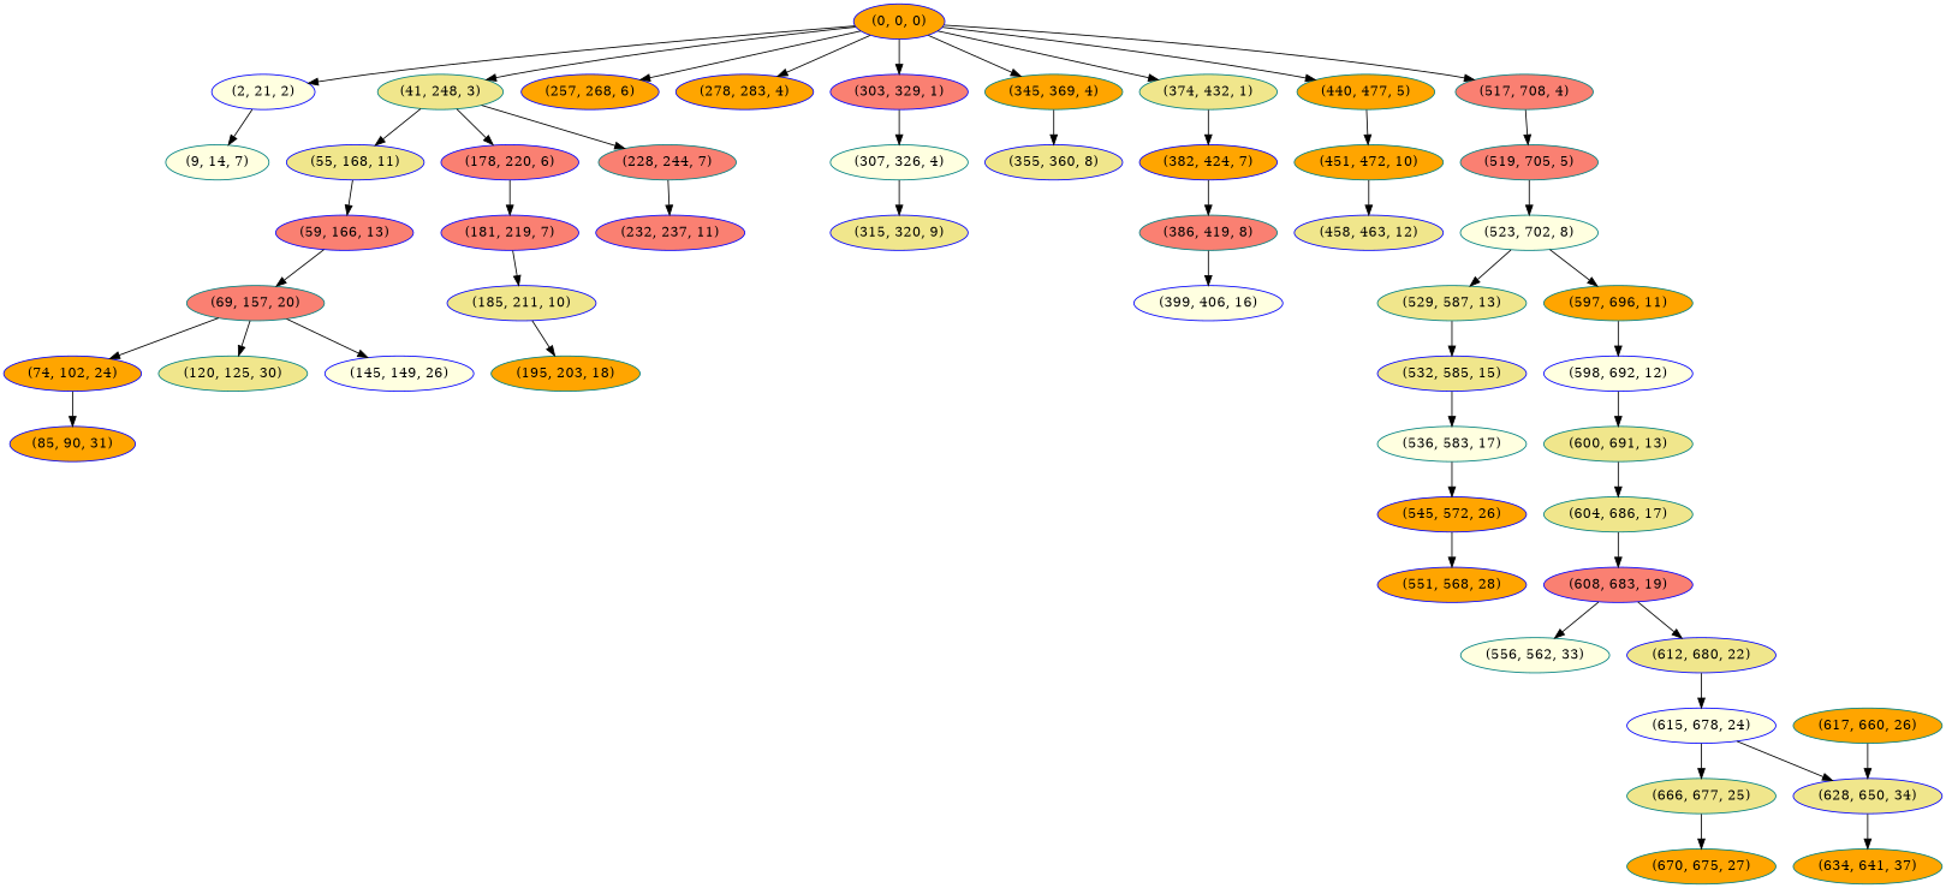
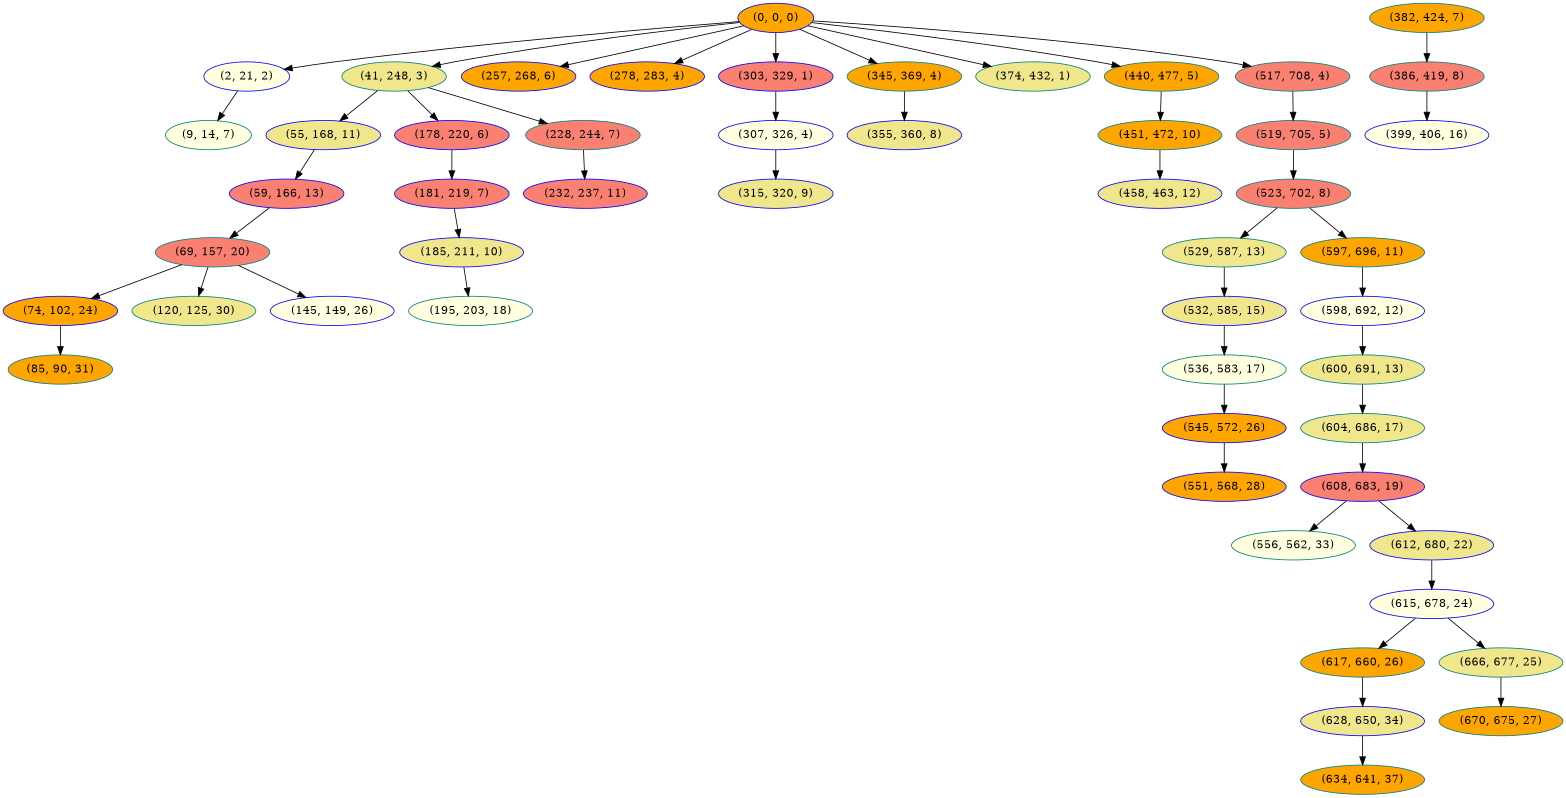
  digraph {
    node [color=blue fillcolor=orange style=filled]
    "(0, 0, 0)"
    "(2, 21, 2)" [fillcolor=lightyellow]
    "(41, 248, 3)" [color=teal fillcolor=khaki]
    "(257, 268, 6)"
    "(278, 283, 4)"
    "(303, 329, 1)" [fillcolor=salmon]
    "(345, 369, 4)" [color=teal]
    "(374, 432, 1)" [color=teal fillcolor=khaki]
    "(440, 477, 5)" [color=teal]
    "(517, 708, 4)" [color=teal fillcolor=salmon]
    "(9, 14, 7)" [color=teal fillcolor=lightyellow]
    "(55, 168, 11)" [fillcolor=khaki]
    "(178, 220, 6)" [fillcolor=salmon]
    "(228, 244, 7)" [color=teal fillcolor=salmon]
-   "(307, 326, 4)" [color=teal fillcolor=lightyellow]
+   "(307, 326, 4)" [fillcolor=lightyellow]
    "(355, 360, 8)" [fillcolor=khaki]
-   "(382, 424, 7)"
+   "(382, 424, 7)" [color=teal]
    "(451, 472, 10)" [color=teal]
    "(519, 705, 5)" [color=teal fillcolor=salmon]
    "(59, 166, 13)" [fillcolor=salmon]
    "(181, 219, 7)" [fillcolor=salmon]
    "(232, 237, 11)" [fillcolor=salmon]
    "(69, 157, 20)" [color=teal fillcolor=salmon]
    "(74, 102, 24)"
    "(120, 125, 30)" [color=teal fillcolor=khaki]
    "(145, 149, 26)" [fillcolor=lightyellow]
-   "(85, 90, 31)"
+   "(85, 90, 31)" [color=teal]
    "(185, 211, 10)" [fillcolor=khaki]
-   "(195, 203, 18)" [color=teal]
+   "(195, 203, 18)" [color=teal fillcolor=lightyellow]
    "(315, 320, 9)" [fillcolor=khaki]
    "(386, 419, 8)" [color=teal fillcolor=salmon]
    "(399, 406, 16)" [fillcolor=lightyellow]
    "(458, 463, 12)" [fillcolor=khaki]
-   "(523, 702, 8)" [color=teal fillcolor=lightyellow]
+   "(523, 702, 8)" [color=teal fillcolor=salmon]
    "(529, 587, 13)" [color=teal fillcolor=khaki]
    "(597, 696, 11)" [color=teal]
    "(532, 585, 15)" [fillcolor=khaki]
    "(598, 692, 12)" [fillcolor=lightyellow]
    "(536, 583, 17)" [color=teal fillcolor=lightyellow]
    "(545, 572, 26)"
    "(551, 568, 28)"
    "(556, 562, 33)" [color=teal fillcolor=lightyellow]
    "(600, 691, 13)" [color=teal fillcolor=khaki]
    "(604, 686, 17)" [color=teal fillcolor=khaki]
    "(608, 683, 19)" [fillcolor=salmon]
    "(612, 680, 22)" [fillcolor=khaki]
    "(615, 678, 24)" [fillcolor=lightyellow]
    "(617, 660, 26)" [color=teal]
    "(666, 677, 25)" [color=teal fillcolor=khaki]
    "(628, 650, 34)" [fillcolor=khaki]
    "(670, 675, 27)" [color=teal]
    "(634, 641, 37)" [color=teal]
    "(0, 0, 0)" -> "(2, 21, 2)"
    "(0, 0, 0)" -> "(41, 248, 3)"
    "(0, 0, 0)" -> "(257, 268, 6)"
    "(0, 0, 0)" -> "(278, 283, 4)"
    "(0, 0, 0)" -> "(303, 329, 1)"
    "(0, 0, 0)" -> "(345, 369, 4)"
    "(0, 0, 0)" -> "(374, 432, 1)"
    "(0, 0, 0)" -> "(440, 477, 5)"
    "(0, 0, 0)" -> "(517, 708, 4)"
    "(2, 21, 2)" -> "(9, 14, 7)"
    "(41, 248, 3)" -> "(55, 168, 11)"
    "(41, 248, 3)" -> "(178, 220, 6)"
    "(41, 248, 3)" -> "(228, 244, 7)"
    "(303, 329, 1)" -> "(307, 326, 4)"
    "(345, 369, 4)" -> "(355, 360, 8)"
-   "(374, 432, 1)" -> "(382, 424, 7)"
    "(440, 477, 5)" -> "(451, 472, 10)"
    "(517, 708, 4)" -> "(519, 705, 5)"
    "(55, 168, 11)" -> "(59, 166, 13)"
    "(178, 220, 6)" -> "(181, 219, 7)"
    "(228, 244, 7)" -> "(232, 237, 11)"
    "(307, 326, 4)" -> "(315, 320, 9)"
    "(382, 424, 7)" -> "(386, 419, 8)"
    "(451, 472, 10)" -> "(458, 463, 12)"
    "(519, 705, 5)" -> "(523, 702, 8)"
    "(59, 166, 13)" -> "(69, 157, 20)"
    "(181, 219, 7)" -> "(185, 211, 10)"
    "(69, 157, 20)" -> "(74, 102, 24)"
    "(69, 157, 20)" -> "(120, 125, 30)"
    "(69, 157, 20)" -> "(145, 149, 26)"
    "(74, 102, 24)" -> "(85, 90, 31)"
    "(185, 211, 10)" -> "(195, 203, 18)"
    "(386, 419, 8)" -> "(399, 406, 16)"
    "(523, 702, 8)" -> "(529, 587, 13)"
    "(523, 702, 8)" -> "(597, 696, 11)"
    "(529, 587, 13)" -> "(532, 585, 15)"
    "(597, 696, 11)" -> "(598, 692, 12)"
    "(532, 585, 15)" -> "(536, 583, 17)"
    "(598, 692, 12)" -> "(600, 691, 13)"
    "(536, 583, 17)" -> "(545, 572, 26)"
    "(545, 572, 26)" -> "(551, 568, 28)"
    "(600, 691, 13)" -> "(604, 686, 17)"
    "(604, 686, 17)" -> "(608, 683, 19)"
    "(608, 683, 19)" -> "(556, 562, 33)"
    "(608, 683, 19)" -> "(612, 680, 22)"
    "(612, 680, 22)" -> "(615, 678, 24)"
-   "(615, 678, 24)" -> "(628, 650, 34)"
+   "(615, 678, 24)" -> "(617, 660, 26)"
    "(615, 678, 24)" -> "(666, 677, 25)"
    "(617, 660, 26)" -> "(628, 650, 34)"
    "(666, 677, 25)" -> "(670, 675, 27)"
    "(628, 650, 34)" -> "(634, 641, 37)"
  }
